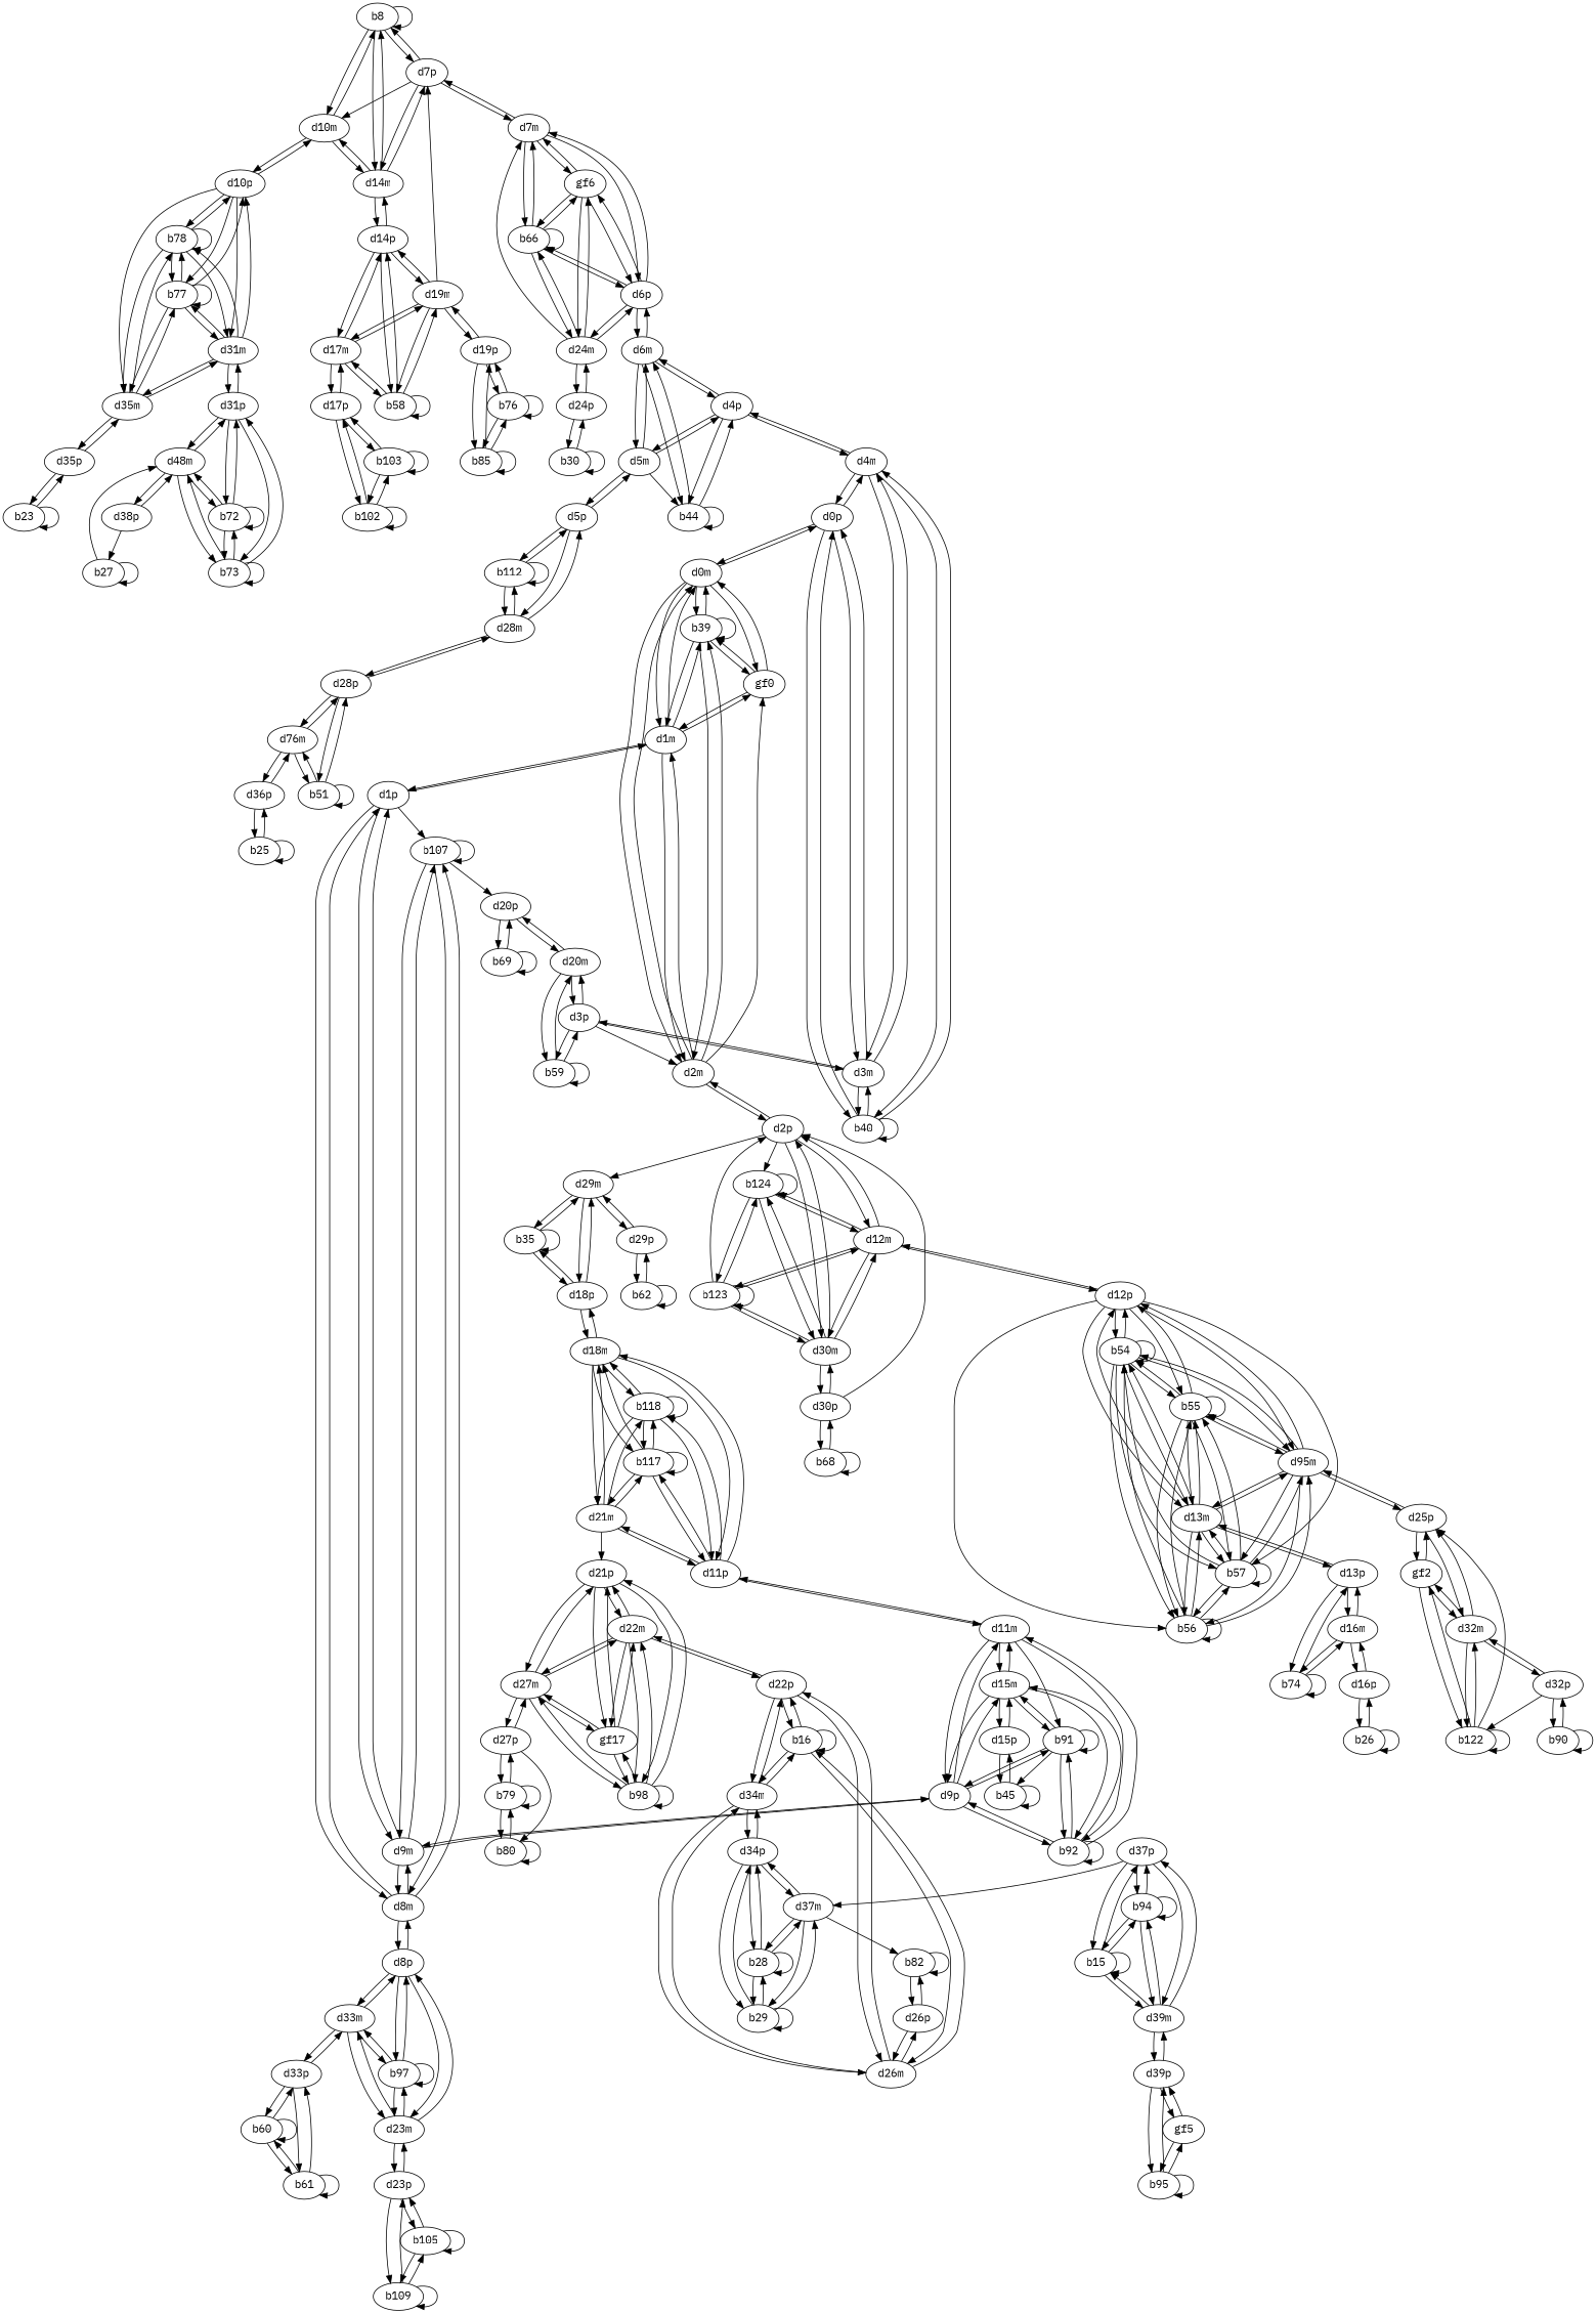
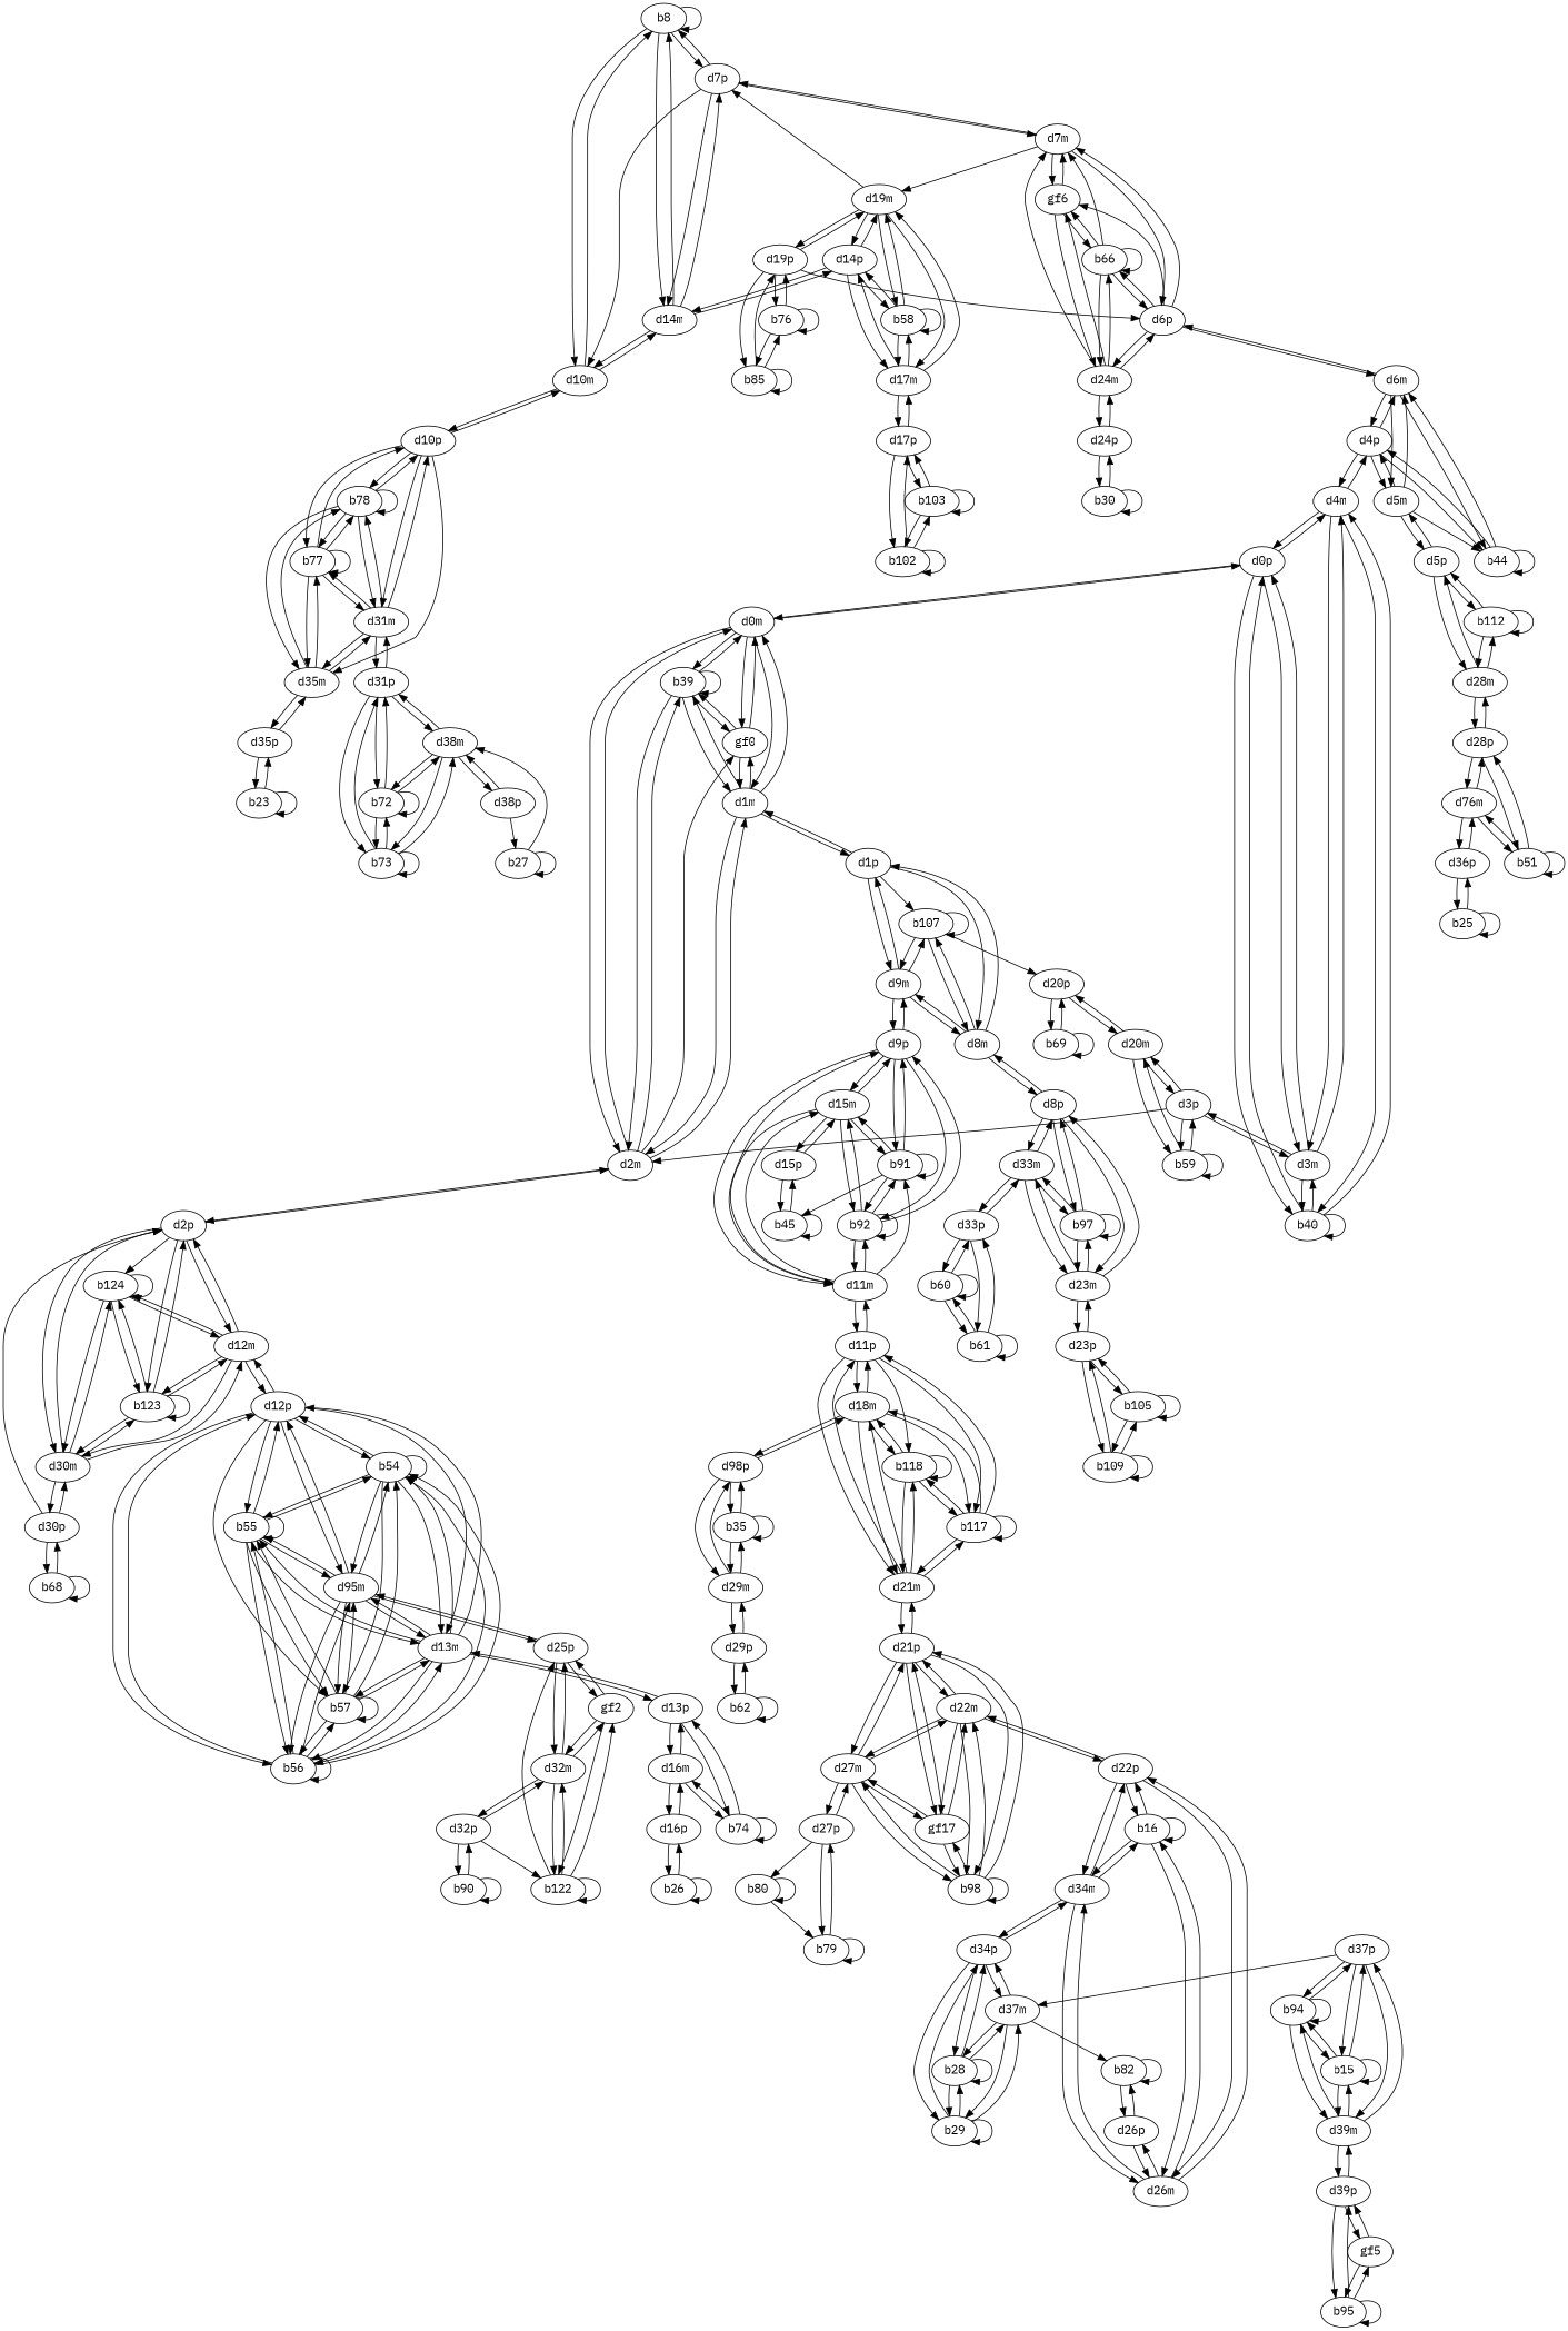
  digraph {
    fontname="IBM Plex Mono"
    node [fontname="IBM Plex Mono"]
    edge [fontname="IBM Plex Mono"]
    b8
    d7p
    d10m
    d14m
    d7m
    d10p
    d14p
    n8 [label=b94]
    b15
    d37p
    d39m
    d37m
    d39p
    b16
    d22p
    d26m
    d34m
    d22m
    d26p
    d34p
    b23
    d35p
    d35m
    b25
    d36p
    n26 [label=d76m]
    b26
    d16p
    d16m
    b27
-   d38m [label=d48m]
+   d38m
    d38p
    b28
    b29
    b82
    b30
    d24p
    d24m
    b35
-   d18p
+   d18p [label=d98p]
    d29m
    d18m
    d29p
    b39
    gf0
    d0m
    d1m
    d2m
    d0p
    d1p
    d2p
    b40
    d3m
    d4m
    d3p
    d4p
    b44
    d6m
    d5m
    d5p
    d6p
    b45
    d15p
    d15m
    b51
    d28p
    d28m
    b54
    b55
    b56
    b57
    d12p
    d13m
    n74 [label=d95m]
    d12m
    d13p
    d25p
    b58
    d17m
    d19m
    d17p
    d19p
    b59
    d20m
    d20p
    b60
    b61
    d33p
    d33m
    b62
    b66
    gf6
    b68
    d30p
    d30m
    b69
    b72
    b73
    d31p
    d31m
    b74
    n102 [label=b85]
    b76
    b77
    b78
    b79
    b80
    d27p
    d27m
    b90
    d32p
    b122
    d32m
    b91
    b92
    d9p
    d11m
    d9m
    d11p
    b95
    gf5
    b97
    d8p
    d23m
    d8m
    d23p
    b98
    gf17
    d21p
    d21m
    b102
    b103
    n133 [label=b109]
    b105
    b107
    b112
    b117
    b118
    gf2
    b123
    b124
    b8 -> b8
    b8 -> d7p
    b8 -> d10m
    b8 -> d14m
    d7p -> b8
    d7p -> d10m
    d7p -> d14m
    d7p -> d7m
    d10m -> b8
    d10m -> d14m
    d10m -> d10p
    d14m -> b8
    d14m -> d7p
    d14m -> d10m
    d14m -> d14p
    d7m -> d7p
    d7m -> d6p
-   d7m -> b66
+   d7m -> d19m
    d7m -> gf6
    d10p -> d10m
    d10p -> d35m
    d10p -> d31m
    d10p -> b77
    d10p -> b78
    d14p -> d14m
    d14p -> b58
    d14p -> d17m
    d14p -> d19m
    n8 -> n8
    n8 -> b15
    n8 -> d37p
    n8 -> d39m
    b15 -> n8
    b15 -> b15
    b15 -> d37p
    b15 -> d39m
    d37p -> n8
    d37p -> b15
    d37p -> d39m
    d37p -> d37m
    d39m -> n8
    d39m -> b15
    d39m -> d37p
    d39m -> d39p
    d37m -> d34p
    d37m -> b28
    d37m -> b29
    d37m -> b82
    d39p -> d39m
    d39p -> b95
    d39p -> gf5
    b16 -> b16
    b16 -> d22p
    b16 -> d26m
    b16 -> d34m
    d22p -> b16
    d22p -> d26m
    d22p -> d34m
    d22p -> d22m
    d26m -> b16
    d26m -> d22p
    d26m -> d34m
    d26m -> d26p
    d34m -> b16
    d34m -> d22p
    d34m -> d26m
    d34m -> d34p
    d22m -> d22p
    d22m -> d27m
    d22m -> b98
    d22m -> gf17
    d22m -> d21p
    d26p -> d26m
    d26p -> b82
    d34p -> d37m
    d34p -> d34m
    d34p -> b28
    d34p -> b29
    b23 -> b23
    b23 -> d35p
    d35p -> b23
    d35p -> d35m
    d35m -> d35p
    d35m -> d31m
    d35m -> b77
    d35m -> b78
    b25 -> b25
    b25 -> d36p
    d36p -> b25
    d36p -> n26
    n26 -> d36p
    n26 -> b51
    n26 -> d28p
    b26 -> b26
    b26 -> d16p
    d16p -> b26
    d16p -> d16m
    d16m -> d16p
    d16m -> d13p
    d16m -> b74
    b27 -> b27
    b27 -> d38m
    d38m -> d38p
    d38m -> b72
    d38m -> b73
    d38m -> d31p
    d38p -> b27
    d38p -> d38m
    b28 -> d37m
    b28 -> d34p
    b28 -> b28
    b28 -> b29
    b29 -> d37m
    b29 -> d34p
    b29 -> b28
    b29 -> b29
    b82 -> d26p
    b82 -> b82
    b30 -> b30
    b30 -> d24p
    d24p -> b30
    d24p -> d24m
    d24m -> d7m
    d24m -> d24p
    d24m -> d6p
    d24m -> b66
    d24m -> gf6
    b35 -> b35
    b35 -> d18p
    b35 -> d29m
    d18p -> b35
    d18p -> d29m
    d18p -> d18m
    d29m -> b35
    d29m -> d18p
    d29m -> d29p
    d18m -> d18p
    d18m -> d11p
    d18m -> d21m
    d18m -> b117
    d18m -> b118
    d29p -> d29m
    d29p -> b62
    b39 -> b39
    b39 -> gf0
    b39 -> d0m
    b39 -> d1m
    b39 -> d2m
    gf0 -> b39
    gf0 -> d0m
    gf0 -> d1m
    d0m -> b39
    d0m -> gf0
    d0m -> d1m
    d0m -> d2m
    d0m -> d0p
    d1m -> b39
    d1m -> gf0
    d1m -> d0m
    d1m -> d2m
    d1m -> d1p
    d2m -> b39
    d2m -> gf0
    d2m -> d0m
    d2m -> d1m
    d2m -> d2p
    d0p -> d0m
    d0p -> b40
    d0p -> d3m
    d0p -> d4m
    d1p -> d1m
    d1p -> d9m
    d1p -> d8m
    d1p -> b107
    d2p -> d2m
    d2p -> d12m
    d2p -> d30m
-   d2p -> d29m
+   d2p -> b123
    d2p -> b124
    b40 -> d0p
    b40 -> b40
    b40 -> d3m
    b40 -> d4m
    d3m -> d0p
    d3m -> b40
    d3m -> d4m
    d3m -> d3p
    d4m -> d0p
    d4m -> b40
    d4m -> d3m
    d4m -> d4p
    d3p -> d2m
    d3p -> d3m
    d3p -> b59
    d3p -> d20m
    d4p -> d4m
    d4p -> b44
    d4p -> d6m
    d4p -> d5m
    b44 -> d4p
    b44 -> b44
    b44 -> d6m
    d6m -> d4p
    d6m -> b44
    d6m -> d5m
    d6m -> d6p
    d5m -> d4p
    d5m -> b44
    d5m -> d6m
    d5m -> d5p
    d5p -> d5m
    d5p -> d28m
    d5p -> b112
    d6p -> d7m
    d6p -> d24m
    d6p -> d6m
    d6p -> b66
    d6p -> gf6
    b45 -> b45
    b45 -> d15p
    d15p -> b45
    d15p -> d15m
    d15m -> d15p
    d15m -> b91
    d15m -> b92
    d15m -> d9p
    d15m -> d11m
    b51 -> n26
    b51 -> b51
    b51 -> d28p
    d28p -> n26
    d28p -> b51
    d28p -> d28m
    d28m -> d5p
    d28m -> d28p
    d28m -> b112
    b54 -> b54
    b54 -> b55
    b54 -> b56
    b54 -> b57
    b54 -> d12p
    b54 -> d13m
    b54 -> n74
    b55 -> b54
    b55 -> b55
    b55 -> b56
    b55 -> b57
    b55 -> d12p
    b55 -> d13m
    b55 -> n74
    b56 -> b54
    b56 -> b55
    b56 -> b56
    b56 -> b57
+   b56 -> d12p
    b56 -> d13m
    b56 -> n74
    b57 -> b54
    b57 -> b55
    b57 -> b56
    b57 -> b57
    b57 -> d13m
    b57 -> n74
    d12p -> b54
    d12p -> b55
    d12p -> b56
    d12p -> b57
    d12p -> d13m
    d12p -> n74
    d12p -> d12m
    d13m -> b54
    d13m -> b55
    d13m -> b56
    d13m -> b57
    d13m -> d12p
    d13m -> n74
    d13m -> d13p
    n74 -> b54
    n74 -> b55
    n74 -> b56
    n74 -> b57
    n74 -> d12p
    n74 -> d13m
    n74 -> d25p
    d12m -> d2p
    d12m -> d12p
    d12m -> d30m
    d12m -> b123
    d12m -> b124
    d13p -> d16m
    d13p -> d13m
    d13p -> b74
    d25p -> n74
    d25p -> d32m
    d25p -> gf2
    b58 -> d14p
    b58 -> b58
    b58 -> d17m
    b58 -> d19m
    d17m -> d14p
    d17m -> b58
    d17m -> d19m
    d17m -> d17p
    d19m -> d7p
    d19m -> d14p
    d19m -> b58
    d19m -> d17m
    d19m -> d19p
    d17p -> d17m
    d17p -> b102
    d17p -> b103
    d19p -> d19m
    d19p -> n102
    d19p -> b76
    b59 -> d3p
    b59 -> b59
    b59 -> d20m
    d20m -> d3p
    d20m -> b59
    d20m -> d20p
    d20p -> d20m
    d20p -> b69
    b60 -> b60
    b60 -> b61
    b60 -> d33p
    b61 -> b60
    b61 -> b61
    b61 -> d33p
    d33p -> b60
    d33p -> b61
    d33p -> d33m
    d33m -> d33p
    d33m -> b97
    d33m -> d8p
    d33m -> d23m
    b62 -> d29p
    b62 -> b62
    b66 -> d7m
    b66 -> d24m
    b66 -> d6p
    b66 -> b66
    b66 -> gf6
    gf6 -> d7m
    gf6 -> d24m
-   gf6 -> d6p
+   d19p -> d6p
    gf6 -> b66
    b68 -> b68
    b68 -> d30p
    d30p -> d2p
    d30p -> b68
    d30p -> d30m
    d30m -> d2p
    d30m -> d12m
    d30m -> d30p
    d30m -> b123
    d30m -> b124
    b69 -> d20p
    b69 -> b69
    b72 -> d38m
    b72 -> b72
    b72 -> b73
    b72 -> d31p
    b73 -> d38m
    b73 -> b72
    b73 -> b73
    b73 -> d31p
    d31p -> d38m
    d31p -> b72
    d31p -> b73
    d31p -> d31m
    d31m -> d10p
    d31m -> d35m
    d31m -> d31p
    d31m -> b77
    d31m -> b78
    b74 -> d16m
    b74 -> d13p
    b74 -> b74
    n102 -> d19p
    n102 -> n102
    n102 -> b76
    b76 -> d19p
    b76 -> n102
    b76 -> b76
    b77 -> d10p
    b77 -> d35m
    b77 -> d31m
    b77 -> b77
    b77 -> b78
    b78 -> d10p
    b78 -> d35m
    b78 -> d31m
    b78 -> b77
    b78 -> b78
    b79 -> b79
-   b79 -> b80
    b79 -> d27p
    b80 -> b79
    b80 -> b80
    d27p -> b79
    d27p -> b80
    d27p -> d27m
    d27m -> d22m
    d27m -> d27p
    d27m -> b98
    d27m -> gf17
    d27m -> d21p
    b90 -> b90
    b90 -> d32p
    d32p -> b90
    d32p -> b122
    d32p -> d32m
    b122 -> d25p
    b122 -> b122
    b122 -> d32m
    b122 -> gf2
    d32m -> d25p
    d32m -> d32p
    d32m -> b122
    d32m -> gf2
    b91 -> b45
    b91 -> d15m
    b91 -> b91
    b91 -> b92
    b91 -> d9p
    b92 -> d15m
    b92 -> b91
    b92 -> b92
    b92 -> d9p
    b92 -> d11m
    d9p -> d15m
    d9p -> b91
    d9p -> b92
    d9p -> d11m
    d9p -> d9m
    d11m -> d15m
    d11m -> b91
    d11m -> b92
    d11m -> d9p
    d11m -> d11p
    d9m -> d1p
    d9m -> d9p
    d9m -> d8m
    d9m -> b107
    d11p -> d18m
    d11p -> d11m
    d11p -> d21m
    d11p -> b117
    d11p -> b118
    b95 -> d39p
    b95 -> b95
    b95 -> gf5
    gf5 -> d39p
    gf5 -> b95
    b97 -> d33m
    b97 -> b97
    b97 -> d8p
    b97 -> d23m
    d8p -> d33m
    d8p -> b97
    d8p -> d23m
    d8p -> d8m
    d23m -> d33m
    d23m -> b97
    d23m -> d8p
    d23m -> d23p
    d8m -> d1p
    d8m -> d9m
    d8m -> d8p
    d8m -> b107
    d23p -> d23m
    d23p -> n133
    d23p -> b105
    b98 -> d22m
    b98 -> d27m
    b98 -> b98
    b98 -> gf17
    b98 -> d21p
    gf17 -> d22m
    gf17 -> d27m
    gf17 -> b98
    gf17 -> d21p
    d21p -> d22m
    d21p -> d27m
    d21p -> b98
    d21p -> gf17
+   d21p -> d21m
    d21m -> d18m
    d21m -> d11p
    d21m -> d21p
    d21m -> b117
    d21m -> b118
    b102 -> d17p
    b102 -> b102
    b102 -> b103
    b103 -> d17p
    b103 -> b102
    b103 -> b103
    n133 -> d23p
    n133 -> n133
    n133 -> b105
    b105 -> d23p
    b105 -> n133
    b105 -> b105
    b107 -> d20p
    b107 -> d9m
    b107 -> d8m
    b107 -> b107
    b112 -> d5p
    b112 -> d28m
    b112 -> b112
    b117 -> d18m
    b117 -> d11p
    b117 -> d21m
    b117 -> b117
    b117 -> b118
    b118 -> d18m
-   b118 -> d11p
    b118 -> d21m
    b118 -> b117
    b118 -> b118
    gf2 -> d25p
    gf2 -> b122
    gf2 -> d32m
    b123 -> d2p
    b123 -> d12m
    b123 -> d30m
    b123 -> b123
    b123 -> b124
    b124 -> d12m
    b124 -> d30m
    b124 -> b123
    b124 -> b124
  }
